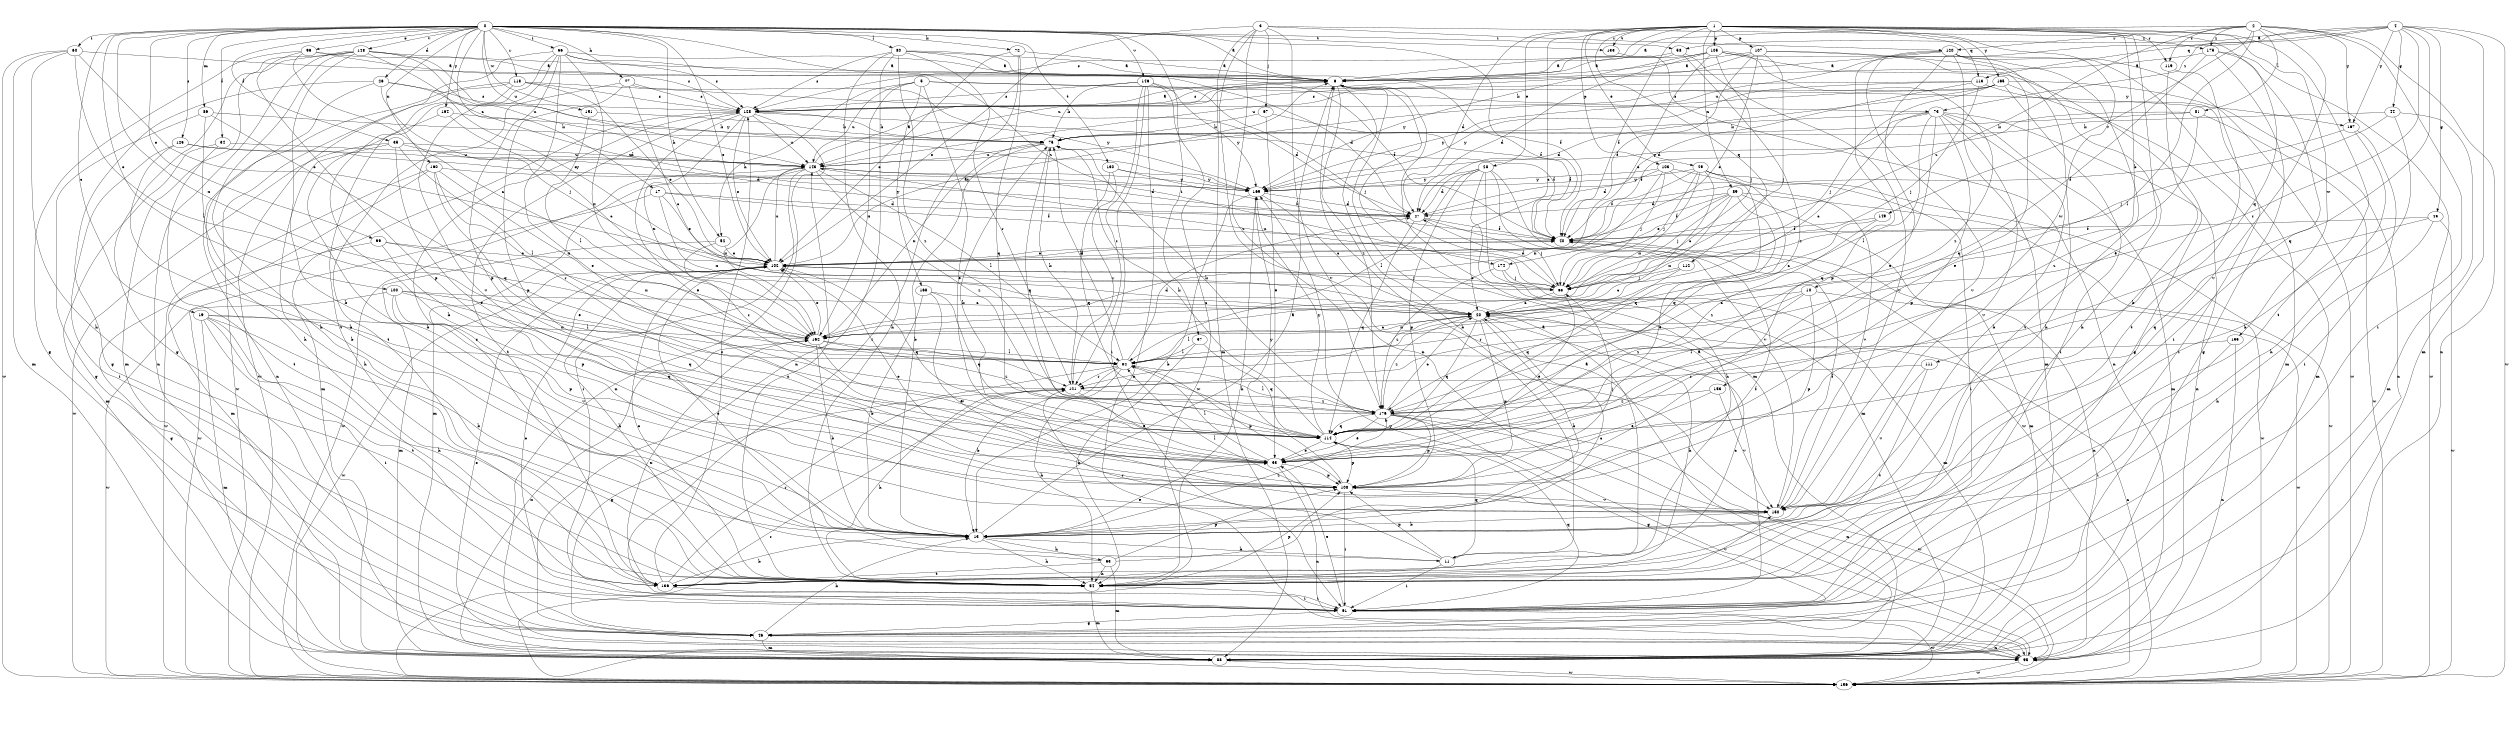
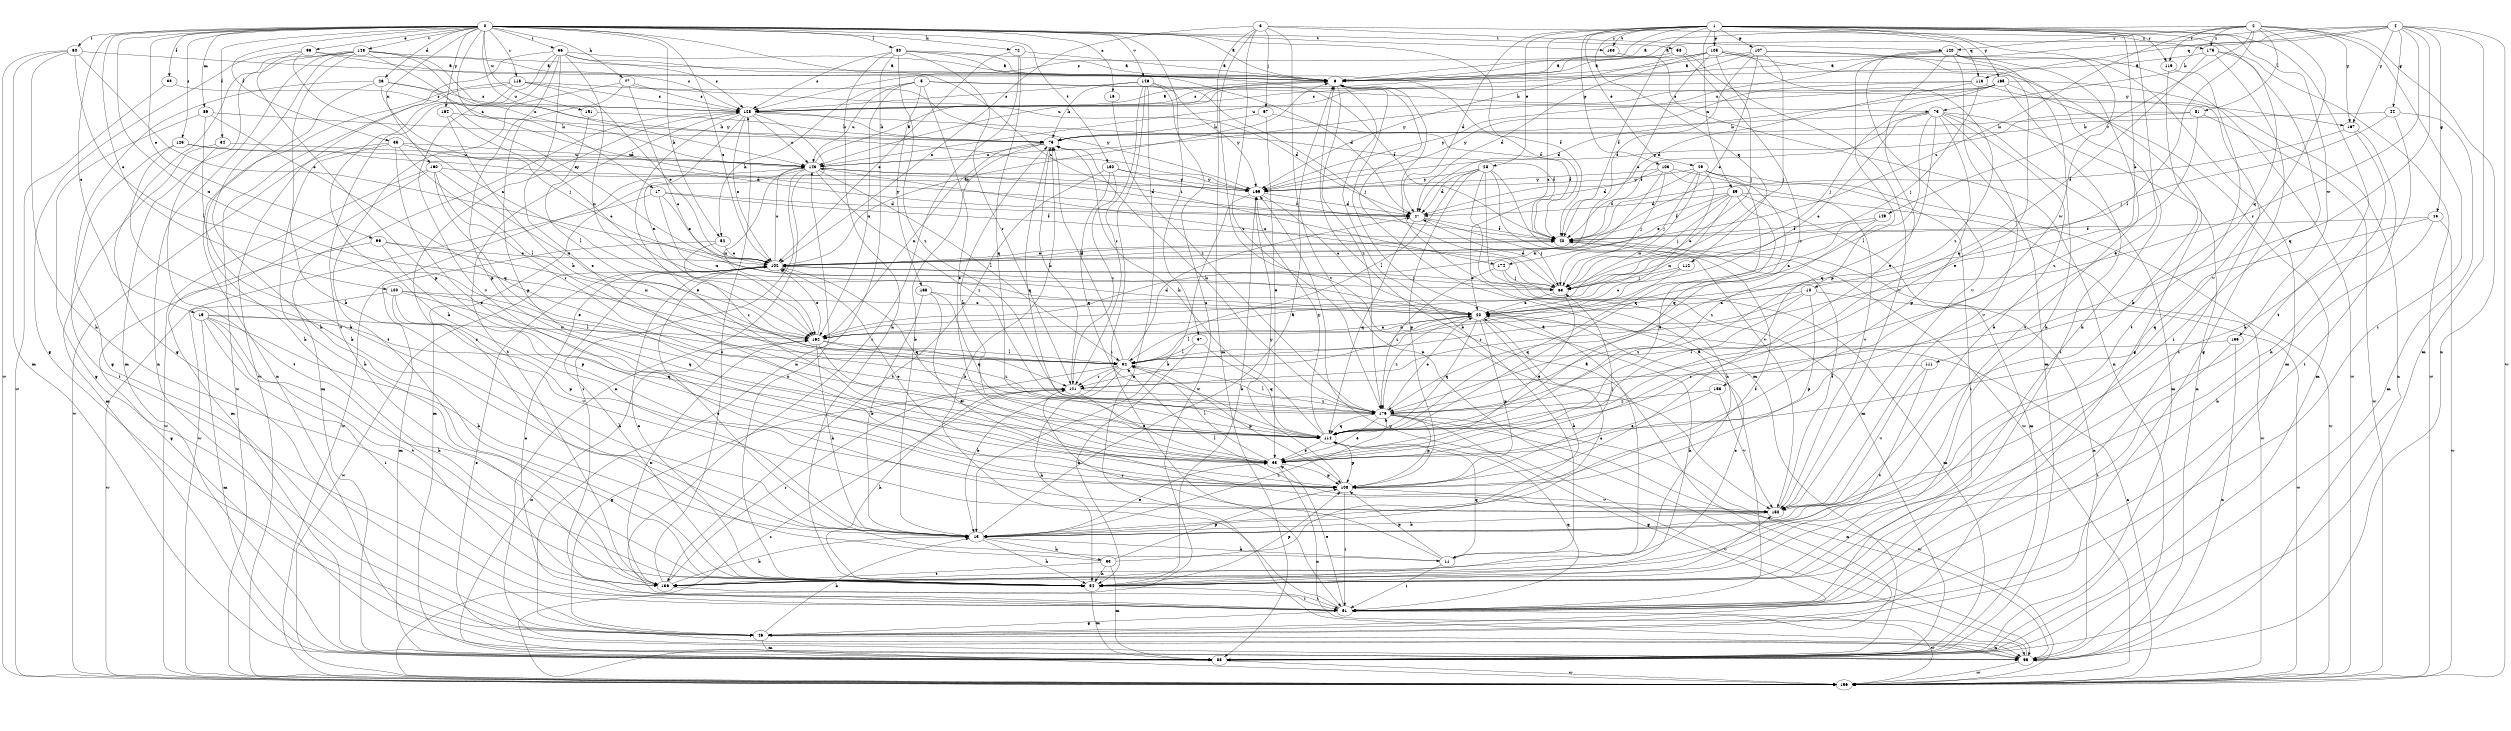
  strict digraph {
    0
    6
+   16
    17
    19
    26
    34
    35
+   38
    40
    47
    52
    56
    57
    58
    60
    72
    80
    86
    96
    99
    100
    102
    118
    125
    130
    133
    143
    146
    148
    151
    160
    162
    164
    174
    128
    88
    176
    11
    27
    156
    136
    61
    114
    13
    54
    46
    68
    33
    82
    95
    20
    108
    169
    121
    150
    75
    1
    10
    28
    29
    89
    103
    105
    107
    111
    112
    113
    119
    153
    155
    165
    2
    81
    120
    149
    167
    175
    3
    67
    4
    44
    45
    73
    5
    168
    53
    0 -> 6 [label=a]
+   0 -> 16 [label=c]
    0 -> 17 [label=c]
    0 -> 19 [label=c]
    0 -> 26 [label=d]
    0 -> 34 [label=f]
    0 -> 35 [label=f]
+   0 -> 38 [label=f]
    0 -> 40 [label=f]
    0 -> 47 [label=h]
    0 -> 52 [label=h]
    0 -> 56 [label=i]
    0 -> 57 [label=i]
    0 -> 58 [label=i]
    0 -> 60 [label=i]
    0 -> 72 [label=k]
    0 -> 80 [label=l]
    0 -> 86 [label=m]
    0 -> 96 [label=o]
    0 -> 99 [label=o]
    0 -> 100 [label=o]
    0 -> 102 [label=o]
    0 -> 118 [label=r]
    0 -> 125 [label=s]
    0 -> 130 [label=t]
    0 -> 133 [label=t]
    0 -> 143 [label=u]
    0 -> 146 [label=v]
    0 -> 148 [label=v]
    0 -> 151 [label=w]
    0 -> 160 [label=x]
    0 -> 162 [label=x]
    0 -> 164 [label=y]
    0 -> 174 [label=z]
    6 -> 128 [label=s]
    6 -> 88 [label=m]
    6 -> 176 [label=z]
    6 -> 11 [label=b]
+   16 -> 176 [label=z]
    17 -> 40 [label=f]
    17 -> 102 [label=o]
    17 -> 162 [label=x]
    17 -> 27 [label=d]
    17 -> 156 [label=w]
    19 -> 162 [label=x]
    19 -> 88 [label=m]
    19 -> 136 [label=t]
    19 -> 61 [label=i]
    19 -> 114 [label=q]
    19 -> 13 [label=b]
    19 -> 54 [label=h]
    26 -> 128 [label=s]
    26 -> 27 [label=d]
    26 -> 54 [label=h]
    26 -> 46 [label=g]
    26 -> 68 [label=j]
    34 -> 143 [label=u]
    34 -> 88 [label=m]
    34 -> 136 [label=t]
    35 -> 143 [label=u]
    35 -> 27 [label=d]
    35 -> 156 [label=w]
    35 -> 54 [label=h]
    35 -> 33 [label=e]
    35 -> 82 [label=l]
+   38 -> 128 [label=s]
+   38 -> 156 [label=w]
    40 -> 102 [label=o]
    40 -> 95 [label=n]
    47 -> 128 [label=s]
    47 -> 136 [label=t]
    47 -> 20 [label=c]
    47 -> 108 [label=p]
    47 -> 169 [label=y]
    52 -> 102 [label=o]
    52 -> 88 [label=m]
    52 -> 121 [label=r]
    56 -> 6 [label=a]
    56 -> 40 [label=f]
    56 -> 162 [label=x]
    56 -> 128 [label=s]
    56 -> 156 [label=w]
    56 -> 136 [label=t]
    56 -> 33 [label=e]
    56 -> 108 [label=p]
    56 -> 150 [label=v]
    57 -> 114 [label=q]
    57 -> 54 [label=h]
    57 -> 82 [label=l]
    58 -> 6 [label=a]
    58 -> 143 [label=u]
    58 -> 176 [label=z]
    58 -> 150 [label=v]
    60 -> 6 [label=a]
    60 -> 102 [label=o]
    60 -> 88 [label=m]
    60 -> 156 [label=w]
    60 -> 54 [label=h]
    60 -> 82 [label=l]
    72 -> 6 [label=a]
    72 -> 102 [label=o]
    72 -> 61 [label=i]
    72 -> 114 [label=q]
    80 -> 6 [label=a]
    80 -> 40 [label=f]
    80 -> 128 [label=s]
    80 -> 176 [label=z]
    80 -> 27 [label=d]
    80 -> 54 [label=h]
    80 -> 95 [label=n]
    80 -> 121 [label=r]
    86 -> 114 [label=q]
    86 -> 13 [label=b]
    86 -> 46 [label=g]
    86 -> 75 [label=k]
    96 -> 6 [label=a]
    96 -> 128 [label=s]
    96 -> 46 [label=g]
    96 -> 20 [label=c]
    96 -> 108 [label=p]
    99 -> 102 [label=o]
    99 -> 162 [label=x]
    99 -> 46 [label=g]
    99 -> 108 [label=p]
    100 -> 156 [label=w]
    100 -> 114 [label=q]
    100 -> 82 [label=l]
    100 -> 20 [label=c]
    100 -> 108 [label=p]
    100 -> 150 [label=v]
    102 -> 6 [label=a]
    102 -> 40 [label=f]
    102 -> 143 [label=u]
    102 -> 156 [label=w]
    102 -> 114 [label=q]
    102 -> 54 [label=h]
    102 -> 68 [label=j]
    118 -> 102 [label=o]
    118 -> 128 [label=s]
    118 -> 27 [label=d]
    118 -> 156 [label=w]
    118 -> 13 [label=b]
    118 -> 95 [label=n]
    125 -> 143 [label=u]
    125 -> 61 [label=i]
    125 -> 13 [label=b]
    125 -> 169 [label=y]
    130 -> 40 [label=f]
+   130 -> 136 [label=t]
    130 -> 114 [label=q]
    130 -> 169 [label=y]
    130 -> 121 [label=r]
    133 -> 95 [label=n]
    143 -> 6 [label=a]
    143 -> 162 [label=x]
    143 -> 88 [label=m]
    143 -> 176 [label=z]
    143 -> 27 [label=d]
    143 -> 156 [label=w]
    143 -> 61 [label=i]
    143 -> 82 [label=l]
    143 -> 169 [label=y]
    146 -> 128 [label=s]
    146 -> 156 [label=w]
    146 -> 61 [label=i]
    146 -> 68 [label=j]
    146 -> 95 [label=n]
    146 -> 169 [label=y]
    146 -> 121 [label=r]
    146 -> 75 [label=k]
    148 -> 6 [label=a]
    148 -> 102 [label=o]
    148 -> 143 [label=u]
    148 -> 88 [label=m]
    148 -> 13 [label=b]
    148 -> 54 [label=h]
    148 -> 46 [label=g]
    148 -> 95 [label=n]
    148 -> 169 [label=y]
    151 -> 82 [label=l]
    151 -> 75 [label=k]
    160 -> 162 [label=x]
    160 -> 88 [label=m]
    160 -> 156 [label=w]
    160 -> 33 [label=e]
    160 -> 169 [label=y]
    160 -> 121 [label=r]
    162 -> 102 [label=o]
    162 -> 176 [label=z]
    162 -> 13 [label=b]
    162 -> 33 [label=e]
    162 -> 82 [label=l]
    162 -> 20 [label=c]
-   164 -> 13 [label=b]
+   164 -> 176 [label=b]
    164 -> 20 [label=c]
    164 -> 75 [label=k]
    174 -> 88 [label=m]
    174 -> 176 [label=z]
    174 -> 68 [label=j]
    128 -> 6 [label=a]
    128 -> 40 [label=f]
    128 -> 102 [label=o]
    128 -> 143 [label=u]
    128 -> 162 [label=x]
    128 -> 88 [label=m]
    128 -> 136 [label=t]
    128 -> 33 [label=e]
    128 -> 95 [label=n]
    128 -> 75 [label=k]
    88 -> 162 [label=x]
    88 -> 156 [label=w]
    176 -> 156 [label=w]
    176 -> 114 [label=q]
    176 -> 46 [label=g]
    176 -> 33 [label=e]
    176 -> 82 [label=l]
    176 -> 95 [label=n]
    176 -> 20 [label=c]
    176 -> 108 [label=p]
    176 -> 75 [label=k]
    11 -> 6 [label=a]
    11 -> 102 [label=o]
    11 -> 61 [label=i]
    11 -> 114 [label=q]
    11 -> 108 [label=p]
    11 -> 121 [label=r]
    27 -> 40 [label=f]
    27 -> 114 [label=q]
    27 -> 68 [label=j]
    156 -> 20 [label=c]
    156 -> 121 [label=r]
    136 -> 162 [label=x]
    136 -> 128 [label=s]
    136 -> 61 [label=i]
    136 -> 13 [label=b]
    136 -> 20 [label=c]
    136 -> 121 [label=r]
    61 -> 6 [label=a]
    61 -> 102 [label=o]
    61 -> 156 [label=w]
    61 -> 114 [label=q]
    61 -> 46 [label=g]
    61 -> 33 [label=e]
+   61 -> 75 [label=k]
    114 -> 33 [label=e]
    114 -> 108 [label=p]
    114 -> 169 [label=y]
    114 -> 75 [label=k]
    13 -> 6 [label=a]
    13 -> 40 [label=f]
    13 -> 176 [label=z]
    13 -> 11 [label=b]
    13 -> 54 [label=h]
    13 -> 33 [label=e]
    13 -> 53 [label=h]
    54 -> 102 [label=o]
    54 -> 143 [label=u]
    54 -> 88 [label=m]
    54 -> 61 [label=i]
    54 -> 108 [label=p]
    54 -> 150 [label=v]
    46 -> 6 [label=a]
    46 -> 88 [label=m]
    46 -> 13 [label=b]
    46 -> 95 [label=n]
    68 -> 102 [label=o]
    68 -> 143 [label=u]
    68 -> 27 [label=d]
    68 -> 33 [label=e]
    68 -> 20 [label=c]
    33 -> 82 [label=l]
    33 -> 95 [label=n]
    33 -> 108 [label=p]
    33 -> 75 [label=k]
    82 -> 27 [label=d]
    82 -> 13 [label=b]
    82 -> 54 [label=h]
    82 -> 46 [label=g]
    82 -> 108 [label=p]
    82 -> 121 [label=r]
    82 -> 75 [label=k]
    95 -> 102 [label=o]
    95 -> 156 [label=w]
    95 -> 169 [label=y]
    20 -> 162 [label=x]
    20 -> 176 [label=z]
    20 -> 114 [label=q]
    20 -> 13 [label=b]
    20 -> 54 [label=h]
    20 -> 82 [label=l]
    20 -> 108 [label=p]
    108 -> 102 [label=o]
    108 -> 61 [label=i]
    108 -> 68 [label=j]
    108 -> 169 [label=y]
    108 -> 150 [label=v]
    169 -> 27 [label=d]
    169 -> 13 [label=b]
    169 -> 54 [label=h]
    169 -> 20 [label=c]
    121 -> 176 [label=z]
    121 -> 54 [label=h]
    121 -> 33 [label=e]
    121 -> 75 [label=k]
    150 -> 40 [label=f]
    150 -> 13 [label=b]
    150 -> 82 [label=l]
    75 -> 143 [label=u]
    75 -> 162 [label=x]
    75 -> 114 [label=q]
    75 -> 13 [label=b]
    1 -> 40 [label=f]
    1 -> 133 [label=t]
    1 -> 128 [label=s]
    1 -> 27 [label=d]
    1 -> 136 [label=t]
    1 -> 33 [label=e]
    1 -> 20 [label=c]
    1 -> 10 [label=b]
    1 -> 28 [label=e]
    1 -> 29 [label=e]
    1 -> 89 [label=n]
    1 -> 103 [label=p]
    1 -> 105 [label=p]
    1 -> 107 [label=p]
    1 -> 111 [label=q]
    1 -> 112 [label=q]
    1 -> 113 [label=q]
    1 -> 119 [label=r]
    1 -> 153 [label=w]
    1 -> 155 [label=w]
    1 -> 165 [label=y]
    10 -> 176 [label=z]
    10 -> 156 [label=w]
    10 -> 20 [label=c]
    10 -> 108 [label=p]
    10 -> 121 [label=r]
    28 -> 88 [label=m]
    28 -> 27 [label=d]
    28 -> 156 [label=w]
    28 -> 54 [label=h]
    28 -> 82 [label=l]
    28 -> 108 [label=p]
    28 -> 169 [label=y]
    28 -> 150 [label=v]
    29 -> 40 [label=f]
    29 -> 162 [label=x]
    29 -> 156 [label=w]
    29 -> 61 [label=i]
    29 -> 114 [label=q]
    29 -> 68 [label=j]
    29 -> 20 [label=c]
    29 -> 169 [label=y]
    89 -> 40 [label=f]
    89 -> 102 [label=o]
    89 -> 162 [label=x]
    89 -> 88 [label=m]
    89 -> 27 [label=d]
    89 -> 156 [label=w]
    89 -> 68 [label=j]
    89 -> 33 [label=e]
    103 -> 162 [label=x]
    103 -> 27 [label=d]
    103 -> 114 [label=q]
    103 -> 68 [label=j]
    103 -> 169 [label=y]
    103 -> 150 [label=v]
    105 -> 6 [label=a]
    105 -> 102 [label=o]
    105 -> 88 [label=m]
    105 -> 176 [label=z]
    105 -> 27 [label=d]
    105 -> 46 [label=g]
    105 -> 68 [label=j]
    105 -> 169 [label=y]
    107 -> 6 [label=a]
    107 -> 40 [label=f]
    107 -> 102 [label=o]
    107 -> 143 [label=u]
    107 -> 54 [label=h]
    107 -> 68 [label=j]
    107 -> 33 [label=e]
    111 -> 136 [label=t]
    111 -> 121 [label=r]
    111 -> 150 [label=v]
    112 -> 114 [label=q]
    112 -> 68 [label=j]
    112 -> 20 [label=c]
    113 -> 128 [label=s]
    113 -> 27 [label=d]
    113 -> 61 [label=i]
    113 -> 68 [label=j]
    113 -> 169 [label=y]
    119 -> 136 [label=t]
    119 -> 13 [label=b]
    153 -> 176 [label=z]
    153 -> 33 [label=e]
    153 -> 150 [label=v]
    155 -> 61 [label=i]
    155 -> 82 [label=l]
    155 -> 95 [label=n]
    165 -> 128 [label=s]
    165 -> 88 [label=m]
    165 -> 27 [label=d]
    165 -> 61 [label=i]
    165 -> 68 [label=j]
    165 -> 95 [label=n]
    165 -> 169 [label=y]
    2 -> 6 [label=a]
    2 -> 174 [label=z]
    2 -> 61 [label=i]
    2 -> 82 [label=l]
    2 -> 95 [label=n]
    2 -> 150 [label=v]
    2 -> 119 [label=r]
    2 -> 81 [label=l]
    2 -> 120 [label=r]
    2 -> 149 [label=v]
    2 -> 167 [label=y]
    2 -> 175 [label=z]
    81 -> 176 [label=z]
    81 -> 156 [label=w]
    81 -> 169 [label=y]
    81 -> 75 [label=k]
    120 -> 6 [label=a]
    120 -> 88 [label=m]
    120 -> 156 [label=w]
    120 -> 136 [label=t]
    120 -> 54 [label=h]
    120 -> 33 [label=e]
    120 -> 108 [label=p]
    120 -> 150 [label=v]
    149 -> 40 [label=f]
    149 -> 176 [label=z]
    149 -> 20 [label=c]
    167 -> 40 [label=f]
    167 -> 61 [label=i]
    167 -> 54 [label=h]
    175 -> 6 [label=a]
    175 -> 156 [label=w]
    175 -> 61 [label=i]
    175 -> 114 [label=q]
    175 -> 46 [label=g]
    3 -> 102 [label=o]
    3 -> 88 [label=m]
    3 -> 176 [label=z]
    3 -> 95 [label=n]
    3 -> 150 [label=v]
    3 -> 120 [label=r]
    3 -> 175 [label=z]
    3 -> 67 [label=j]
    67 -> 40 [label=f]
    67 -> 33 [label=e]
    67 -> 75 [label=k]
-   4 -> 58 [label=a]
+   4 -> 6 [label=a]
    4 -> 143 [label=u]
    4 -> 88 [label=m]
    4 -> 156 [label=w]
    4 -> 114 [label=q]
    4 -> 121 [label=r]
    4 -> 113 [label=q]
    4 -> 167 [label=y]
    4 -> 44 [label=g]
    4 -> 45 [label=g]
-   4 -> 73 [label=z]
+   4 -> 73 [label=k]
    44 -> 88 [label=m]
    44 -> 13 [label=b]
    44 -> 68 [label=j]
    44 -> 75 [label=k]
    45 -> 40 [label=f]
    45 -> 156 [label=w]
    45 -> 114 [label=q]
    45 -> 54 [label=h]
    73 -> 40 [label=f]
    73 -> 88 [label=m]
    73 -> 114 [label=q]
    73 -> 13 [label=b]
    73 -> 82 [label=l]
    73 -> 95 [label=n]
    73 -> 20 [label=c]
    73 -> 108 [label=p]
    73 -> 150 [label=v]
    73 -> 75 [label=k]
    5 -> 52 [label=h]
    5 -> 143 [label=u]
    5 -> 162 [label=x]
    5 -> 33 [label=e]
    5 -> 167 [label=y]
    5 -> 73 [label=k]
    5 -> 168 [label=y]
    168 -> 114 [label=q]
    168 -> 13 [label=b]
    168 -> 20 [label=c]
    168 -> 150 [label=v]
    53 -> 128 [label=s]
    53 -> 88 [label=m]
    53 -> 136 [label=t]
    53 -> 54 [label=h]
    53 -> 20 [label=c]
    53 -> 108 [label=p]
  }
